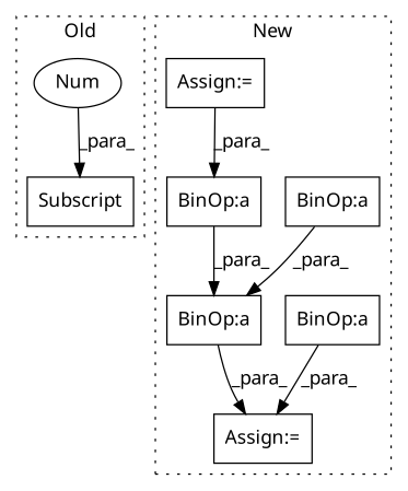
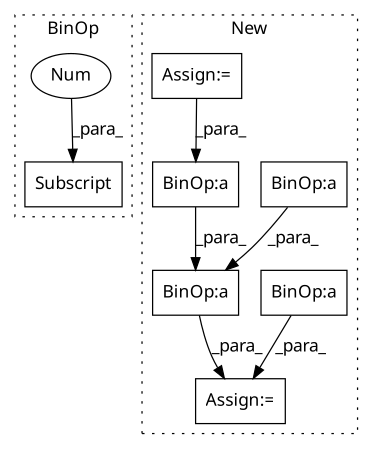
  digraph {
    fontname="Noto Sans"
    node [a=82 fontname="Noto Sans" l=3 shape=box]
    edge [fontname="Noto Sans"]
    n1 [a=63 l="10,0" label=Subscript s="656,0"]
    n2 [a=76 l=1 label=Num s=664 shape=ellipse]
    n3 [a=68 label="Assign:=" s=1266]
    n4 [label="BinOp:a" s=1300]
    n5 [label="BinOp:a" s=1240]
    n6 [label="BinOp:a" s=1272]
    n7 [label="BinOp:a" s=1203]
    n8 [a=68 label="Assign:=" s=882]
    subgraph cluster_1 {
-     label=Old
+     label=BinOp
      style=dotted
      n1
      n2
    }
    subgraph cluster_2 {
      label=New
      style=dotted
      n3
      n4
      n5
      n6
      n7
      n8
    }
    n2 -> n1 [label=_para_]
    n4 -> n3 [label=_para_]
    n5 -> n6 [label=_para_]
    n6 -> n3 [label=_para_]
    n7 -> n6 [label=_para_]
    n8 -> n5 [label=_para_]
  }
